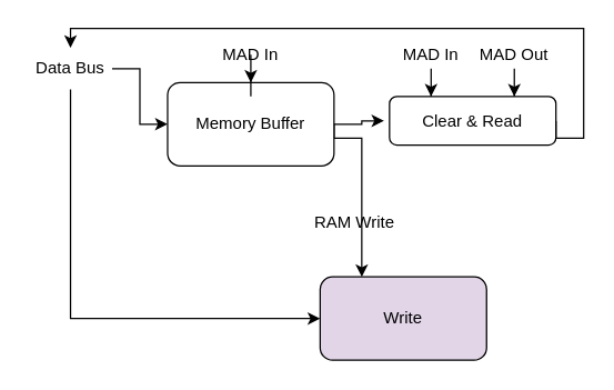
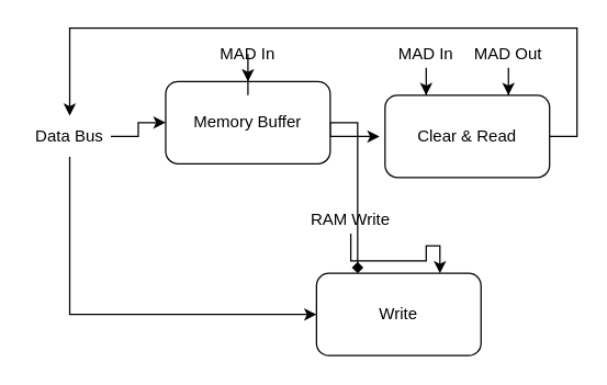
  <mxCell id="0" />
  <mxCell id="1" parent="0" />
- <mxCell id="2" style="edgeStyle=orthogonalEdgeStyle;rounded=0;orthogonalLoop=1;jettySize=auto;html=1;entryX=0.25;entryY=0;entryDx=0;entryDy=0;exitX=1;exitY=0.5;exitDx=0;exitDy=0;" parent="1" source="3" target="13" edge="1"><mxGeometry relative="1" as="geometry"><Array as="points"><mxPoint x="260" y="99" /><mxPoint x="260" y="199" /></Array></mxGeometry></mxCell>
+ <mxCell id="2" style="edgeStyle=orthogonalEdgeStyle;rounded=0;orthogonalLoop=1;jettySize=auto;html=1;entryX=0.25;entryY=0;entryDx=0;entryDy=0;exitX=1;exitY=0.5;exitDx=0;exitDy=0;endArrow=diamond;" parent="1" source="3" target="13" edge="1"><mxGeometry relative="1" as="geometry"><Array as="points"><mxPoint x="260" y="99" /><mxPoint x="260" y="199" /></Array></mxGeometry></mxCell>
  <mxCell id="3" value="Memory Buffer" style="rounded=1;whiteSpace=wrap;html=1;" parent="1" vertex="1"><mxGeometry x="120" y="59" width="120" height="60" as="geometry" /></mxCell>
  <mxCell id="4" style="edgeStyle=orthogonalEdgeStyle;rounded=0;orthogonalLoop=1;jettySize=auto;html=1;entryX=0.5;entryY=0;entryDx=0;entryDy=0;" parent="1" source="5" target="3" edge="1"><mxGeometry relative="1" as="geometry" /></mxCell>
  <mxCell id="5" value="MAD In" style="text;html=1;strokeColor=none;fillColor=none;align=center;verticalAlign=middle;whiteSpace=wrap;rounded=0;" parent="1" vertex="1"><mxGeometry x="150" y="29" width="60" height="20" as="geometry" /></mxCell>
  <mxCell id="6" style="edgeStyle=orthogonalEdgeStyle;rounded=0;orthogonalLoop=1;jettySize=auto;html=1;entryX=0.5;entryY=0;entryDx=0;entryDy=0;exitX=1;exitY=0.5;exitDx=0;exitDy=0;" parent="1" source="7" target="16" edge="1"><mxGeometry relative="1" as="geometry"><Array as="points"><mxPoint x="420" y="99" /><mxPoint x="420" y="20" /><mxPoint x="50" y="20" /></Array></mxGeometry></mxCell>
- <mxCell id="7" value="Clear &amp;amp; Read" style="rounded=1;whiteSpace=wrap;html=1;" parent="1" vertex="1"><mxGeometry x="280" y="69" width="120" height="35" as="geometry" /></mxCell>
+ <mxCell id="7" value="Clear &amp;amp; Read" style="rounded=1;whiteSpace=wrap;html=1;" parent="1" vertex="1"><mxGeometry x="280" y="69" width="120" height="60" as="geometry" /></mxCell>
  <mxCell id="8" style="edgeStyle=orthogonalEdgeStyle;rounded=0;orthogonalLoop=1;jettySize=auto;html=1;entryX=-0.033;entryY=0.502;entryDx=0;entryDy=0;entryPerimeter=0;" parent="1" source="3" target="7" edge="1"><mxGeometry relative="1" as="geometry" /></mxCell>
  <mxCell id="9" style="edgeStyle=orthogonalEdgeStyle;rounded=0;orthogonalLoop=1;jettySize=auto;html=1;entryX=0.25;entryY=0;entryDx=0;entryDy=0;" parent="1" source="10" target="7" edge="1"><mxGeometry relative="1" as="geometry" /></mxCell>
  <mxCell id="10" value="MAD In" style="text;html=1;strokeColor=none;fillColor=none;align=center;verticalAlign=middle;whiteSpace=wrap;rounded=0;" parent="1" vertex="1"><mxGeometry x="280" y="29" width="60" height="20" as="geometry" /></mxCell>
  <mxCell id="11" style="edgeStyle=orthogonalEdgeStyle;rounded=0;orthogonalLoop=1;jettySize=auto;html=1;entryX=0.75;entryY=0;entryDx=0;entryDy=0;" parent="1" source="12" target="7" edge="1"><mxGeometry relative="1" as="geometry" /></mxCell>
  <mxCell id="12" value="MAD Out" style="text;html=1;strokeColor=none;fillColor=none;align=center;verticalAlign=middle;whiteSpace=wrap;rounded=0;" parent="1" vertex="1"><mxGeometry x="340" y="29" width="60" height="20" as="geometry" /></mxCell>
- <mxCell id="13" value="Write" style="rounded=1;whiteSpace=wrap;html=1;fillColor=#e1d5e7;" parent="1" vertex="1"><mxGeometry x="230" y="199" width="120" height="60" as="geometry" /></mxCell>
+ <mxCell id="13" value="Write" style="rounded=1;whiteSpace=wrap;html=1;" parent="1" vertex="1"><mxGeometry x="230" y="199" width="120" height="60" as="geometry" /></mxCell>
  <mxCell id="14" style="edgeStyle=orthogonalEdgeStyle;rounded=0;orthogonalLoop=1;jettySize=auto;html=1;entryX=0;entryY=0.5;entryDx=0;entryDy=0;" parent="1" source="16" target="3" edge="1"><mxGeometry relative="1" as="geometry" /></mxCell>
  <mxCell id="15" style="edgeStyle=orthogonalEdgeStyle;rounded=0;orthogonalLoop=1;jettySize=auto;html=1;entryX=0;entryY=0.5;entryDx=0;entryDy=0;" parent="1" source="16" target="13" edge="1"><mxGeometry relative="1" as="geometry"><Array as="points"><mxPoint x="50" y="229" /></Array></mxGeometry></mxCell>
- <mxCell id="16" value="Data Bus" style="text;html=1;strokeColor=none;fillColor=none;align=center;verticalAlign=middle;whiteSpace=wrap;rounded=0;" parent="1" vertex="1"><mxGeometry x="20" y="34" width="60" height="30" as="geometry" /></mxCell>
+ <mxCell id="16" value="Data Bus" style="text;html=1;strokeColor=none;fillColor=none;align=center;verticalAlign=middle;whiteSpace=wrap;rounded=0;" parent="1" vertex="1"><mxGeometry x="20" y="84" width="60" height="30" as="geometry" /></mxCell>
+ <mxCell id="17" style="edgeStyle=orthogonalEdgeStyle;rounded=0;orthogonalLoop=1;jettySize=auto;html=1;entryX=0.75;entryY=0;entryDx=0;entryDy=0;" parent="1" source="18" target="13" edge="1"><mxGeometry relative="1" as="geometry" /></mxCell>
  <mxCell id="18" value="RAM Write" style="text;html=1;strokeColor=none;fillColor=none;align=center;verticalAlign=middle;whiteSpace=wrap;rounded=0;" parent="1" vertex="1"><mxGeometry x="220" y="150" width="70" height="20" as="geometry" /></mxCell>
